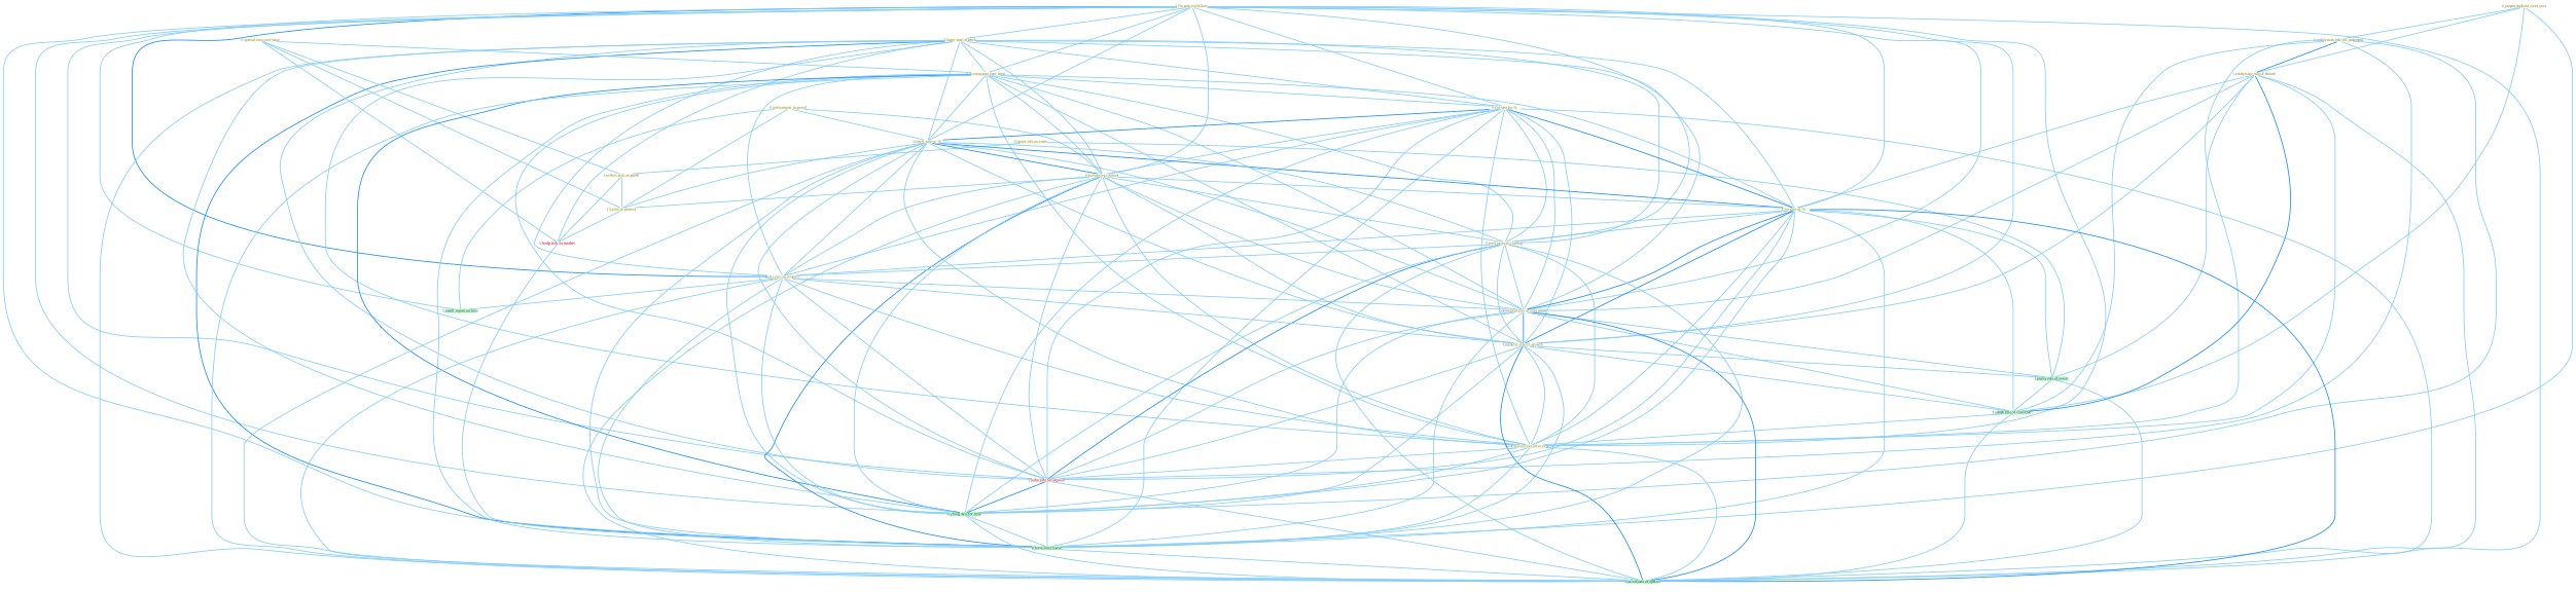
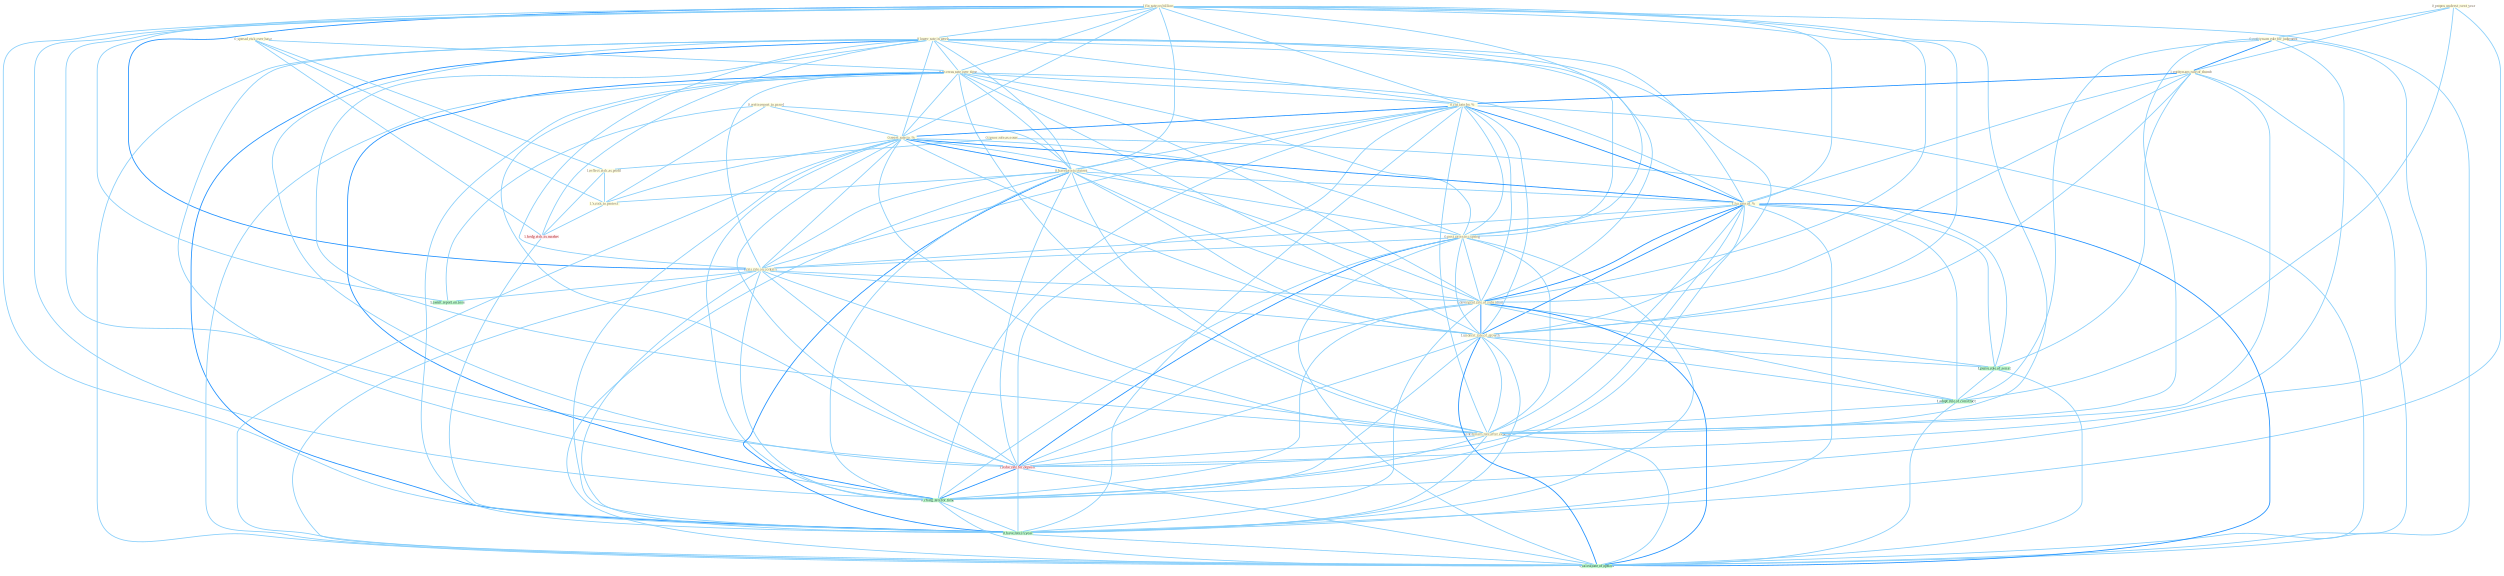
  graph {
    fontname=Merriweather
    node [color="#ffffe0" fixedsize=true fontcolor="#8b7d6b" fontname=Merriweather fontsize=4 shape=polygon style=filled]
    edge [color="#87cefa" fontname=Merriweather w=1]
    n1 [height=.06 label="0_propos_underst_next_year" width=.5]
    "0_ignor_role_as_sourc " [height=.06 width=.5]
    "1_fix_rate_on_billion " [height=.06 width=.5]
    "0_lower_rate_in_week " [height=.06 width=.5]
    "0_spread_risk_over_base " [height=.06 width=.5]
    "0_write_report_to_panel " [height=.06 width=.5]
    "0_increas_rate_over_time " [height=.06 width=.5]
    "0_cut_rate_by_% " [height=.06 width=.5]
    "0_reset_rate_to_% " [height=.06 width=.5]
    "0_entitynam_rule_for_judgment " [height=.06 width=.5]
    "1_entitynam_rule_of_thumb " [height=.06 width=.5]
    "1_reflect_risk_as_profil " [height=.06 width=.5]
    "0_have_rate_to_extent " [height=.06 width=.5]
    "1_ha_rate_of_% " [height=.06 width=.5]
    "0_post_rate_sinc_spring " [height=.06 width=.5]
    "1_rais_rate_on_contain " [height=.06 width=.5]
    "1_downgrad_rate_of_subsidiari " [height=.06 width=.5]
    "1_underst_rate_of_growth " [height=.06 width=.5]
    "1_entitynam_rate_after_expens " [height=.06 width=.5]
    "1_'s_risk_to_protest " [height=.06 width=.5]
    "1_reduc_rate_for_deposit " [color="#fff0f5" fontcolor="#b22222" height=.06 width=.5]
    "1_hedg_risk_in_market " [color="#fff0f5" fontcolor="#b22222" height=.06 width=.5]
    "1_adopt_rule_of_construct " [color="#BDFCC9" fontcolor="#2f4f4f" height=.06 width=.5]
    "0_have_rate_in_year " [color="#BDFCC9" fontcolor="#2f4f4f" height=.06 width=.5]
    "1_pursu_role_of_senat " [color="#BDFCC9" fontcolor="#2f4f4f" height=.06 width=.5]
    "1_await_report_on_loss " [color="#BDFCC9" fontcolor="#2f4f4f" height=.06 width=.5]
    "0_charg_rate_for_time " [color="#BDFCC9" fontcolor="#2f4f4f" height=.06 width=.5]
    "1_calcul_rate_of_option " [color="#BDFCC9" fontcolor="#2f4f4f" height=.06 width=.5]
    subgraph sub_1 {
      n1
      "0_ignor_role_as_sourc "
      "1_fix_rate_on_billion "
      "0_lower_rate_in_week "
      "0_spread_risk_over_base "
      "0_write_report_to_panel "
      "0_increas_rate_over_time "
      "0_cut_rate_by_% "
      "0_reset_rate_to_% "
      "0_entitynam_rule_for_judgment "
      "1_entitynam_rule_of_thumb "
      "1_reflect_risk_as_profil "
      "0_have_rate_to_extent "
      "1_ha_rate_of_% "
      "0_post_rate_sinc_spring "
      "1_rais_rate_on_contain "
      "1_downgrad_rate_of_subsidiari "
      "1_underst_rate_of_growth "
      "1_entitynam_rate_after_expens "
      "1_'s_risk_to_protest "
    }
    subgraph sub_2 {
      "1_reduc_rate_for_deposit "
      "1_hedg_risk_in_market "
    }
    n1 -- "0_entitynam_rule_for_judgment "
    n1 -- "1_entitynam_rule_of_thumb "
    n1 -- "1_adopt_rule_of_construct "
    n1 -- "0_have_rate_in_year "
    "0_ignor_role_as_sourc " -- "1_reflect_risk_as_profil "
    "0_ignor_role_as_sourc " -- "1_pursu_role_of_senat "
    "1_fix_rate_on_billion " -- "0_lower_rate_in_week "
    "1_fix_rate_on_billion " -- "0_increas_rate_over_time "
    "1_fix_rate_on_billion " -- "0_cut_rate_by_% "
    "1_fix_rate_on_billion " -- "0_reset_rate_to_% "
    "1_fix_rate_on_billion " -- "0_have_rate_to_extent "
    "1_fix_rate_on_billion " -- "1_ha_rate_of_% "
    "1_fix_rate_on_billion " -- "0_post_rate_sinc_spring "
    "1_fix_rate_on_billion " -- "1_rais_rate_on_contain " [color="#1e90ff" w=2]
    "1_fix_rate_on_billion " -- "1_downgrad_rate_of_subsidiari "
    "1_fix_rate_on_billion " -- "1_underst_rate_of_growth "
    "1_fix_rate_on_billion " -- "1_entitynam_rate_after_expens "
    "1_fix_rate_on_billion " -- "1_reduc_rate_for_deposit "
    "1_fix_rate_on_billion " -- "0_have_rate_in_year "
    "1_fix_rate_on_billion " -- "1_await_report_on_loss "
    "1_fix_rate_on_billion " -- "0_charg_rate_for_time "
    "1_fix_rate_on_billion " -- "1_calcul_rate_of_option "
    "0_lower_rate_in_week " -- "0_increas_rate_over_time "
    "0_lower_rate_in_week " -- "0_cut_rate_by_% "
    "0_lower_rate_in_week " -- "0_reset_rate_to_% "
    "0_lower_rate_in_week " -- "0_have_rate_to_extent "
    "0_lower_rate_in_week " -- "1_ha_rate_of_% "
    "0_lower_rate_in_week " -- "0_post_rate_sinc_spring "
    "0_lower_rate_in_week " -- "1_rais_rate_on_contain "
    "0_lower_rate_in_week " -- "1_downgrad_rate_of_subsidiari "
+   "0_lower_rate_in_week " -- "1_underst_rate_of_growth "
    "0_lower_rate_in_week " -- "1_entitynam_rate_after_expens "
    "0_lower_rate_in_week " -- "1_reduc_rate_for_deposit "
    "0_lower_rate_in_week " -- "1_hedg_risk_in_market "
    "0_lower_rate_in_week " -- "0_have_rate_in_year " [color="#1e90ff" w=2]
    "0_lower_rate_in_week " -- "0_charg_rate_for_time "
    "0_lower_rate_in_week " -- "1_calcul_rate_of_option "
    "0_spread_risk_over_base " -- "0_increas_rate_over_time "
    "0_spread_risk_over_base " -- "1_reflect_risk_as_profil "
    "0_spread_risk_over_base " -- "1_'s_risk_to_protest "
    "0_spread_risk_over_base " -- "1_hedg_risk_in_market "
    "0_write_report_to_panel " -- "0_reset_rate_to_% "
    "0_write_report_to_panel " -- "0_have_rate_to_extent "
    "0_write_report_to_panel " -- "1_'s_risk_to_protest "
    "0_write_report_to_panel " -- "1_await_report_on_loss "
    "0_increas_rate_over_time " -- "0_cut_rate_by_% "
    "0_increas_rate_over_time " -- "0_reset_rate_to_% "
    "0_increas_rate_over_time " -- "0_have_rate_to_extent "
    "0_increas_rate_over_time " -- "1_ha_rate_of_% "
    "0_increas_rate_over_time " -- "0_post_rate_sinc_spring "
    "0_increas_rate_over_time " -- "1_rais_rate_on_contain "
    "0_increas_rate_over_time " -- "1_downgrad_rate_of_subsidiari "
    "0_increas_rate_over_time " -- "1_underst_rate_of_growth "
    "0_increas_rate_over_time " -- "1_entitynam_rate_after_expens "
    "0_increas_rate_over_time " -- "1_reduc_rate_for_deposit "
    "0_increas_rate_over_time " -- "0_have_rate_in_year "
    "0_increas_rate_over_time " -- "0_charg_rate_for_time " [color="#1e90ff" w=2]
    "0_increas_rate_over_time " -- "1_calcul_rate_of_option "
    "0_cut_rate_by_% " -- "0_reset_rate_to_% " [color="#1e90ff" w=2]
    "0_cut_rate_by_% " -- "0_have_rate_to_extent "
    "0_cut_rate_by_% " -- "1_ha_rate_of_% " [color="#1e90ff" w=2]
    "0_cut_rate_by_% " -- "0_post_rate_sinc_spring "
    "0_cut_rate_by_% " -- "1_rais_rate_on_contain "
    "0_cut_rate_by_% " -- "1_downgrad_rate_of_subsidiari "
    "0_cut_rate_by_% " -- "1_underst_rate_of_growth "
    "0_cut_rate_by_% " -- "1_entitynam_rate_after_expens "
    "0_cut_rate_by_% " -- "1_reduc_rate_for_deposit "
    "0_cut_rate_by_% " -- "0_have_rate_in_year "
    "0_cut_rate_by_% " -- "0_charg_rate_for_time "
    "0_cut_rate_by_% " -- "1_calcul_rate_of_option "
    "0_reset_rate_to_% " -- "0_have_rate_to_extent " [color="#1e90ff" w=2]
    "0_reset_rate_to_% " -- "1_ha_rate_of_% " [color="#1e90ff" w=2]
    "0_reset_rate_to_% " -- "0_post_rate_sinc_spring "
    "0_reset_rate_to_% " -- "1_rais_rate_on_contain "
    "0_reset_rate_to_% " -- "1_downgrad_rate_of_subsidiari "
    "0_reset_rate_to_% " -- "1_underst_rate_of_growth "
    "0_reset_rate_to_% " -- "1_entitynam_rate_after_expens "
    "0_reset_rate_to_% " -- "1_'s_risk_to_protest "
    "0_reset_rate_to_% " -- "1_reduc_rate_for_deposit "
    "0_reset_rate_to_% " -- "0_have_rate_in_year "
    "0_reset_rate_to_% " -- "0_charg_rate_for_time "
    "0_reset_rate_to_% " -- "1_calcul_rate_of_option "
    "0_entitynam_rule_for_judgment " -- "1_entitynam_rule_of_thumb " [color="#1e90ff" w=2]
    "0_entitynam_rule_for_judgment " -- "1_entitynam_rate_after_expens "
    "0_entitynam_rule_for_judgment " -- "1_reduc_rate_for_deposit "
    "0_entitynam_rule_for_judgment " -- "1_adopt_rule_of_construct "
    "0_entitynam_rule_for_judgment " -- "0_charg_rate_for_time "
    "1_entitynam_rule_of_thumb " -- "1_ha_rate_of_% "
    "1_entitynam_rule_of_thumb " -- "1_downgrad_rate_of_subsidiari "
    "1_entitynam_rule_of_thumb " -- "1_underst_rate_of_growth "
    "1_entitynam_rule_of_thumb " -- "1_entitynam_rate_after_expens "
-   "1_entitynam_rule_of_thumb " -- "1_adopt_rule_of_construct " [color="#1e90ff" w=2]
+   "1_entitynam_rule_of_thumb " -- "0_cut_rate_by_% " [color="#1e90ff" w=2]
    "1_entitynam_rule_of_thumb " -- "1_pursu_role_of_senat "
    "1_entitynam_rule_of_thumb " -- "1_calcul_rate_of_option "
    "1_reflect_risk_as_profil " -- "1_'s_risk_to_protest "
    "1_reflect_risk_as_profil " -- "1_hedg_risk_in_market "
    "0_have_rate_to_extent " -- "1_ha_rate_of_% "
    "0_have_rate_to_extent " -- "0_post_rate_sinc_spring "
    "0_have_rate_to_extent " -- "1_rais_rate_on_contain "
    "0_have_rate_to_extent " -- "1_downgrad_rate_of_subsidiari "
    "0_have_rate_to_extent " -- "1_underst_rate_of_growth "
    "0_have_rate_to_extent " -- "1_entitynam_rate_after_expens "
    "0_have_rate_to_extent " -- "1_'s_risk_to_protest "
    "0_have_rate_to_extent " -- "1_reduc_rate_for_deposit "
    "0_have_rate_to_extent " -- "0_have_rate_in_year " [color="#1e90ff" w=2]
    "0_have_rate_to_extent " -- "0_charg_rate_for_time "
    "0_have_rate_to_extent " -- "1_calcul_rate_of_option "
    "1_ha_rate_of_% " -- "0_post_rate_sinc_spring "
    "1_ha_rate_of_% " -- "1_rais_rate_on_contain "
    "1_ha_rate_of_% " -- "1_downgrad_rate_of_subsidiari " [color="#1e90ff" w=2]
    "1_ha_rate_of_% " -- "1_underst_rate_of_growth " [color="#1e90ff" w=2]
    "1_ha_rate_of_% " -- "1_entitynam_rate_after_expens "
    "1_ha_rate_of_% " -- "1_reduc_rate_for_deposit "
    "1_ha_rate_of_% " -- "1_adopt_rule_of_construct "
    "1_ha_rate_of_% " -- "0_have_rate_in_year "
    "1_ha_rate_of_% " -- "1_pursu_role_of_senat "
    "1_ha_rate_of_% " -- "0_charg_rate_for_time "
    "1_ha_rate_of_% " -- "1_calcul_rate_of_option " [color="#1e90ff" w=2]
    "0_post_rate_sinc_spring " -- "1_rais_rate_on_contain "
    "0_post_rate_sinc_spring " -- "1_downgrad_rate_of_subsidiari "
    "0_post_rate_sinc_spring " -- "1_underst_rate_of_growth "
    "0_post_rate_sinc_spring " -- "1_entitynam_rate_after_expens "
    "0_post_rate_sinc_spring " -- "1_reduc_rate_for_deposit " [color="#1e90ff"]
    "0_post_rate_sinc_spring " -- "0_have_rate_in_year "
    "0_post_rate_sinc_spring " -- "0_charg_rate_for_time "
    "0_post_rate_sinc_spring " -- "1_calcul_rate_of_option "
    "1_rais_rate_on_contain " -- "1_downgrad_rate_of_subsidiari "
    "1_rais_rate_on_contain " -- "1_underst_rate_of_growth "
    "1_rais_rate_on_contain " -- "1_entitynam_rate_after_expens "
    "1_rais_rate_on_contain " -- "1_reduc_rate_for_deposit "
    "1_rais_rate_on_contain " -- "0_have_rate_in_year "
    "1_rais_rate_on_contain " -- "1_await_report_on_loss "
    "1_rais_rate_on_contain " -- "0_charg_rate_for_time "
    "1_rais_rate_on_contain " -- "1_calcul_rate_of_option "
    "1_downgrad_rate_of_subsidiari " -- "1_underst_rate_of_growth " [color="#1e90ff" w=2]
    "1_downgrad_rate_of_subsidiari " -- "1_reduc_rate_for_deposit "
    "1_downgrad_rate_of_subsidiari " -- "1_adopt_rule_of_construct "
    "1_downgrad_rate_of_subsidiari " -- "0_have_rate_in_year "
    "1_downgrad_rate_of_subsidiari " -- "1_pursu_role_of_senat "
    "1_downgrad_rate_of_subsidiari " -- "0_charg_rate_for_time "
    "1_downgrad_rate_of_subsidiari " -- "1_calcul_rate_of_option " [color="#1e90ff" w=2]
    "1_underst_rate_of_growth " -- "1_entitynam_rate_after_expens "
    "1_underst_rate_of_growth " -- "1_reduc_rate_for_deposit "
    "1_underst_rate_of_growth " -- "1_adopt_rule_of_construct "
    "1_underst_rate_of_growth " -- "0_have_rate_in_year "
    "1_underst_rate_of_growth " -- "1_pursu_role_of_senat "
    "1_underst_rate_of_growth " -- "0_charg_rate_for_time "
    "1_underst_rate_of_growth " -- "1_calcul_rate_of_option " [color="#1e90ff" w=2]
    "1_entitynam_rate_after_expens " -- "1_reduc_rate_for_deposit "
    "1_entitynam_rate_after_expens " -- "0_have_rate_in_year "
    "1_entitynam_rate_after_expens " -- "0_charg_rate_for_time "
    "1_entitynam_rate_after_expens " -- "1_calcul_rate_of_option "
    "1_'s_risk_to_protest " -- "1_hedg_risk_in_market "
    "1_reduc_rate_for_deposit " -- "0_have_rate_in_year "
    "1_reduc_rate_for_deposit " -- "0_charg_rate_for_time " [color="#1e90ff" w=2]
    "1_reduc_rate_for_deposit " -- "1_calcul_rate_of_option "
    "1_hedg_risk_in_market " -- "0_have_rate_in_year "
    "1_adopt_rule_of_construct " -- "1_entitynam_rate_after_expens "
    "1_adopt_rule_of_construct " -- "1_calcul_rate_of_option "
    "0_have_rate_in_year " -- "1_calcul_rate_of_option "
    "1_pursu_role_of_senat " -- "1_adopt_rule_of_construct "
    "1_pursu_role_of_senat " -- "1_calcul_rate_of_option "
    "0_charg_rate_for_time " -- "0_have_rate_in_year "
    "0_charg_rate_for_time " -- "1_calcul_rate_of_option "
  }
